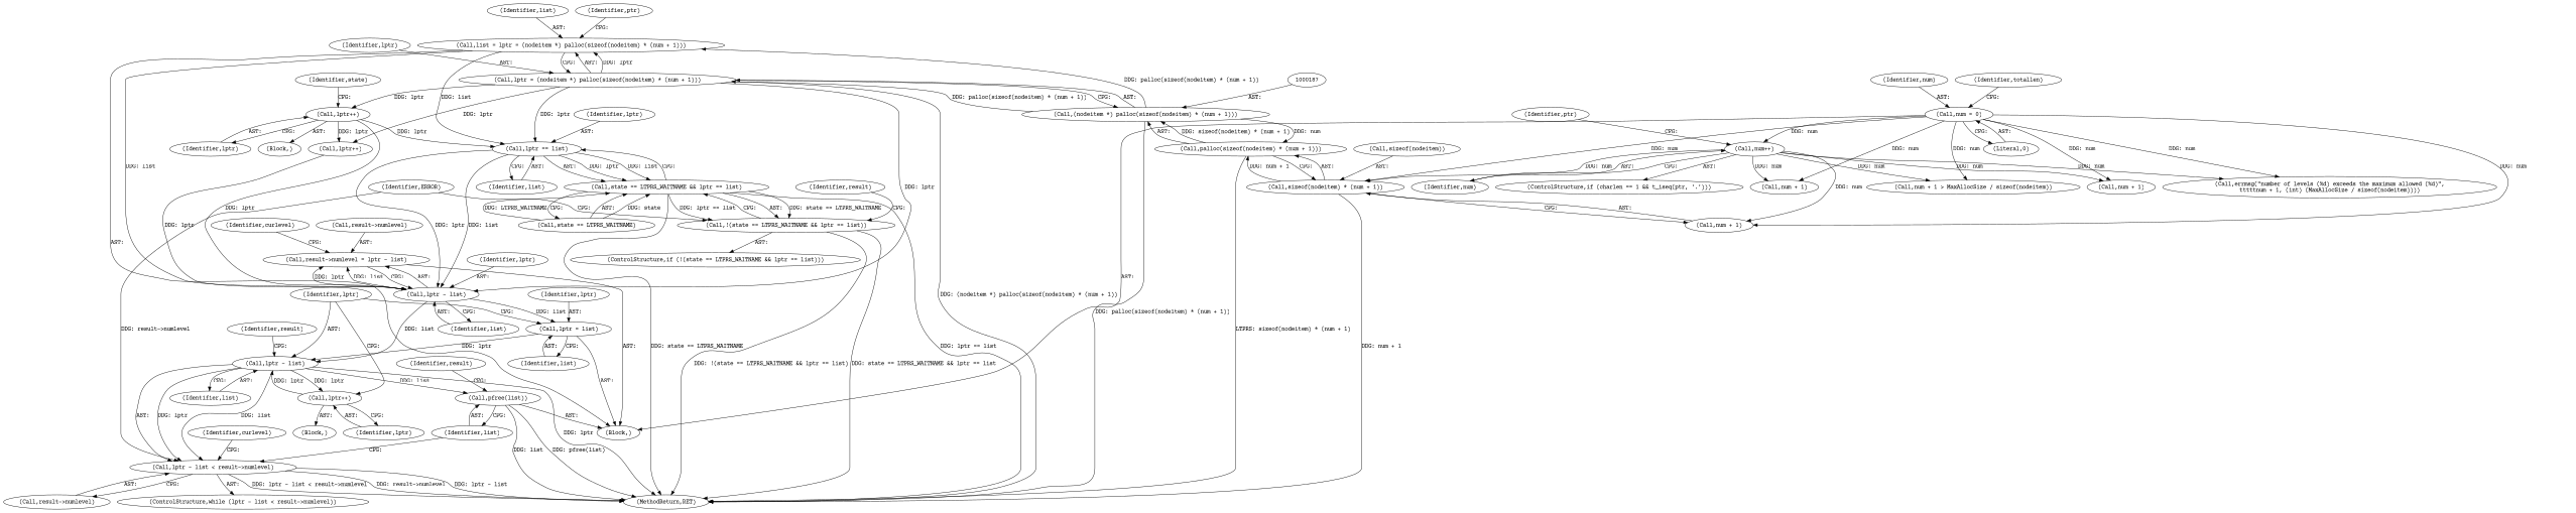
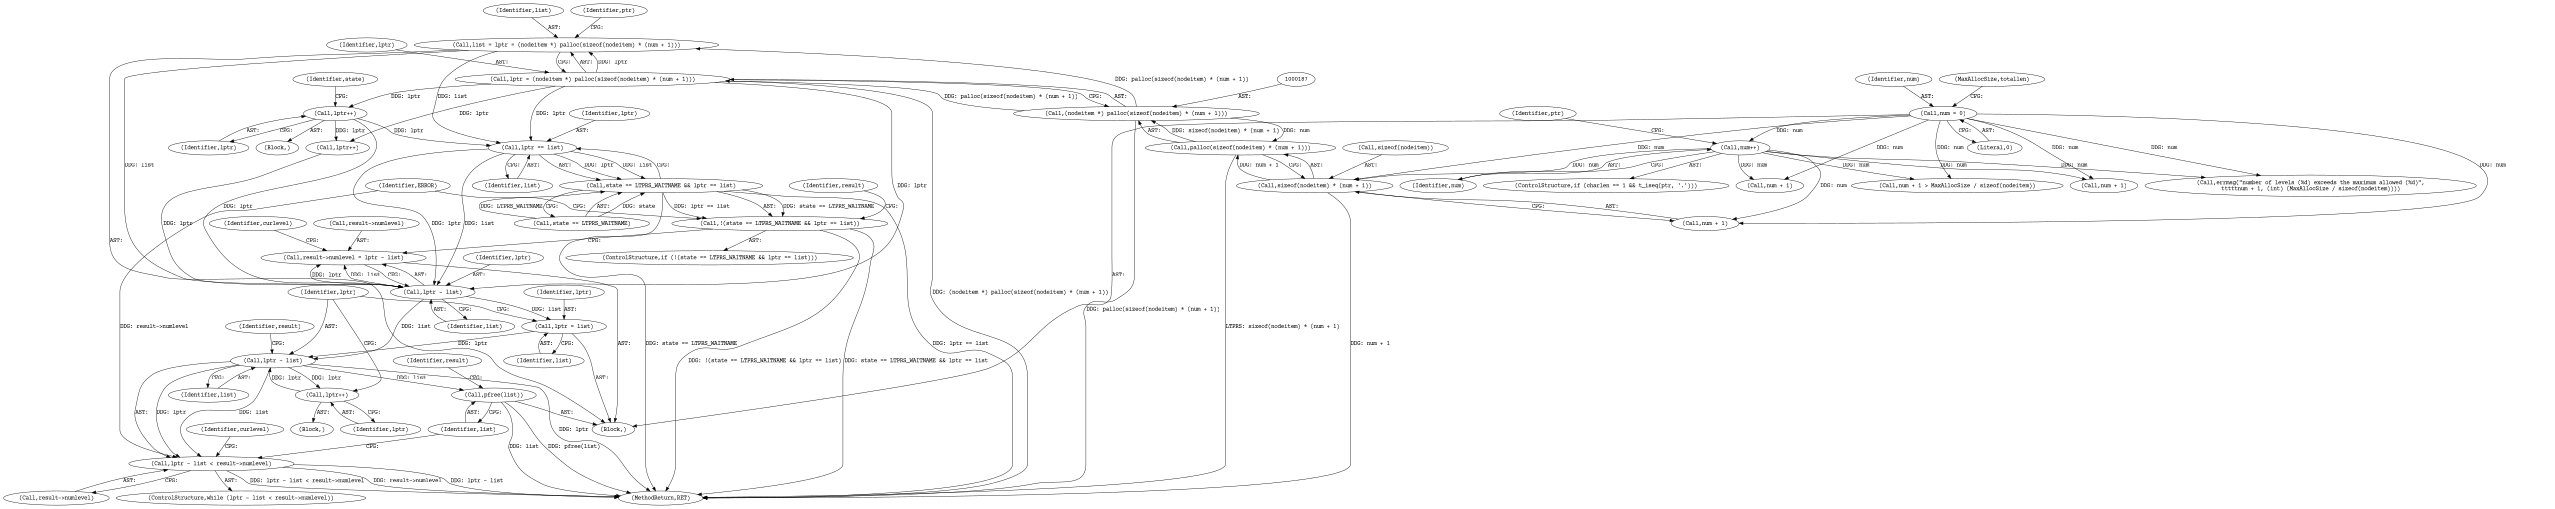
  digraph {
    fontname="Courier Prime"
    node [fontname="Courier Prime"]
    edge [fontname="Courier Prime"]
    n1 [label="(Call,lptr == list)"]
    n2 [label="(Call,state == LTPRS_WAITNAME && lptr == list)"]
    n3 [label="(Call,lptr - list)"]
    n4 [label="(Identifier,list)"]
    n5 [label="(MethodReturn,RET)"]
    n6 [label="(Call,!(state == LTPRS_WAITNAME && lptr == list))"]
    n7 [label="(Call,state == LTPRS_WAITNAME)"]
    n8 [label="(Call,result->numlevel = lptr - list)"]
    n9 [label="(Call,lptr = list)"]
    n10 [label="(Call,lptr - list)"]
    n11 [label="(Identifier,list)"]
    n12 [label="(Call,lptr = (nodeitem *) palloc(sizeof(nodeitem) * (num + 1)))"]
    n13 [label="(Call,(nodeitem *) palloc(sizeof(nodeitem) * (num + 1)))"]
    n14 [label="(Call,lptr++)"]
    n15 [label="(Call,list = lptr = (nodeitem *) palloc(sizeof(nodeitem) * (num + 1)))"]
    n16 [label="(Call,lptr++)"]
    n17 [label="(Call,palloc(sizeof(nodeitem) * (num + 1)))"]
    n18 [label="(Identifier,lptr)"]
    n19 [label="(Block,)"]
    n20 [label="(Block,)"]
    n21 [label="(Call,sizeof(nodeitem) * (num + 1))"]
    n22 [label="(Call,num + 1)"]
    n23 [label="(Call,num++)"]
    n24 [label="(Call,num + 1)"]
    n25 [label="(Identifier,num)"]
    n26 [label="(Call,errmsg(\"number of levels (%d) exceeds the maximum allowed (%d)\",\n\t\t\t\t\tnum + 1, (int) (MaxAllocSize / sizeof(nodeitem))))"]
    n27 [label="(Call,num + 1)"]
    n28 [label="(ControlStructure,if (charlen == 1 && t_iseq(ptr, '.')))"]
    n29 [label="(Call,num + 1 > MaxAllocSize / sizeof(nodeitem))"]
    n30 [label="(Call,num = 0)"]
    n31 [label="(Literal,0)"]
    n32 [label="(ControlStructure,if (!(state == LTPRS_WAITNAME && lptr == list)))"]
    n33 [label="(Identifier,list)"]
    n34 [label="(Call,lptr - list < result->numlevel)"]
    n35 [label="(Call,lptr++)"]
    n36 [label="(Call,pfree(list))"]
    n37 [label="(Identifier,list)"]
    n38 [label="(Call,result->numlevel)"]
    n39 [label="(ControlStructure,while (lptr - list < result->numlevel))"]
    n40 [label="(Block,)"]
    n41 [label="(Identifier,lptr)"]
    n42 [label="(Identifier,list)"]
    n43 [label="(Identifier,list)"]
    n44 [label="(Identifier,lptr)"]
    n45 [label="(Call,sizeof(nodeitem))"]
    n46 [label="(Identifier,num)"]
    n47 [label="(Identifier,lptr)"]
    n48 [label="(Identifier,curlevel)"]
    n49 [label="(Call,result->numlevel)"]
    n50 [label="(Identifier,lptr)"]
-   n51 [label="(Identifier,totallen)"]
+   n51 [label="(MaxAllocSize,totallen)"]
    n52 [label="(Identifier,lptr)"]
    n53 [label="(Identifier,curlevel)"]
    n54 [label="(Identifier,result)"]
    n55 [label="(Identifier,result)"]
    n56 [label="(Identifier,result)"]
    n57 [label="(Identifier,state)"]
    n58 [label="(Identifier,ERROR)"]
    n59 [label="(Identifier,ptr)"]
    n60 [label="(Identifier,ptr)"]
    n61 [label="(Identifier,lptr)"]
    1000187
    n1 -> n2 [label="AST: "]
    n1 -> n2 [label="DDG: lptr"]
    n1 -> n2 [label="DDG: list"]
    n1 -> n3 [label="DDG: lptr"]
    n1 -> n3 [label="DDG: list"]
    n1 -> n4 [label="CFG: "]
    n2 -> n1 [label="CFG: "]
    n2 -> n5 [label="DDG: lptr == list"]
    n2 -> n5 [label="DDG: state == LTPRS_WAITNAME"]
    n2 -> n6 [label="AST: "]
    n2 -> n6 [label="DDG: state == LTPRS_WAITNAME"]
    n2 -> n6 [label="DDG: lptr == list"]
    n2 -> n7 [label="CFG: "]
    n3 -> n8 [label="AST: "]
    n3 -> n8 [label="DDG: lptr"]
    n3 -> n8 [label="DDG: list"]
    n3 -> n9 [label="DDG: list"]
    n3 -> n10 [label="DDG: list"]
    n3 -> n11 [label="CFG: "]
    n4 -> n1 [label="AST: "]
-   n6 -> n2 [label="CFG: "]
+   n6 -> n8 [label="CFG: "]
    n6 -> n5 [label="DDG: state == LTPRS_WAITNAME && lptr == list"]
    n6 -> n5 [label="DDG: !(state == LTPRS_WAITNAME && lptr == list)"]
    n6 -> n32 [label="AST: "]
    n7 -> n2 [label="AST: "]
    n7 -> n2 [label="DDG: state"]
    n7 -> n2 [label="DDG: LTPRS_WAITNAME"]
    n8 -> n3 [label="CFG: "]
    n8 -> n20 [label="AST: "]
    n9 -> n10 [label="DDG: lptr"]
    n9 -> n20 [label="AST: "]
    n9 -> n33 [label="CFG: "]
    n10 -> n5 [label="DDG: lptr"]
    n10 -> n34 [label="AST: "]
    n10 -> n34 [label="DDG: lptr"]
    n10 -> n34 [label="DDG: list"]
    n10 -> n35 [label="DDG: lptr"]
    n10 -> n36 [label="DDG: list"]
    n10 -> n37 [label="CFG: "]
    n11 -> n3 [label="AST: "]
    n12 -> n1 [label="DDG: lptr"]
    n12 -> n3 [label="DDG: lptr"]
    n12 -> n5 [label="DDG: (nodeitem *) palloc(sizeof(nodeitem) * (num + 1))"]
    n12 -> n13 [label="CFG: "]
    n12 -> n14 [label="DDG: lptr"]
    n12 -> n15 [label="AST: "]
    n12 -> n15 [label="DDG: lptr"]
    n12 -> n16 [label="DDG: lptr"]
    n13 -> n5 [label="DDG: palloc(sizeof(nodeitem) * (num + 1))"]
    n13 -> n12 [label="AST: "]
    n13 -> n12 [label="DDG: palloc(sizeof(nodeitem) * (num + 1))"]
    n13 -> n15 [label="DDG: palloc(sizeof(nodeitem) * (num + 1))"]
    n13 -> n17 [label="DDG: num"]
    n14 -> n1 [label="DDG: lptr"]
    n14 -> n3 [label="DDG: lptr"]
    n14 -> n16 [label="DDG: lptr"]
    n14 -> n18 [label="CFG: "]
    n14 -> n19 [label="AST: "]
    n15 -> n1 [label="DDG: list"]
    n15 -> n3 [label="DDG: list"]
    n15 -> n12 [label="CFG: "]
    n15 -> n20 [label="AST: "]
    n16 -> n3 [label="DDG: lptr"]
    n17 -> n5 [label="LTPRS: sizeof(nodeitem) * (num + 1)"]
    n17 -> n13 [label="AST: "]
    n17 -> n13 [label="DDG: sizeof(nodeitem) * (num + 1)"]
    n17 -> n21 [label="CFG: "]
    n18 -> n14 [label="AST: "]
    n21 -> n5 [label="DDG: num + 1"]
    n21 -> n17 [label="AST: "]
    n21 -> n17 [label="DDG: num + 1"]
    n21 -> n22 [label="CFG: "]
    n22 -> n21 [label="AST: "]
    n23 -> n21 [label="DDG: num"]
    n23 -> n22 [label="DDG: num"]
    n23 -> n24 [label="DDG: num"]
    n23 -> n25 [label="CFG: "]
    n23 -> n26 [label="DDG: num"]
    n23 -> n27 [label="DDG: num"]
    n23 -> n28 [label="AST: "]
    n23 -> n29 [label="DDG: num"]
    n25 -> n23 [label="AST: "]
    n30 -> n20 [label="AST: "]
    n30 -> n21 [label="DDG: num"]
    n30 -> n22 [label="DDG: num"]
    n30 -> n23 [label="DDG: num"]
    n30 -> n24 [label="DDG: num"]
    n30 -> n26 [label="DDG: num"]
    n30 -> n27 [label="DDG: num"]
    n30 -> n29 [label="DDG: num"]
    n30 -> n31 [label="CFG: "]
    n31 -> n30 [label="AST: "]
    n33 -> n9 [label="AST: "]
    n34 -> n5 [label="DDG: lptr - list < result->numlevel"]
    n34 -> n5 [label="DDG: result->numlevel"]
    n34 -> n5 [label="DDG: lptr - list"]
    n34 -> n38 [label="CFG: "]
    n34 -> n39 [label="AST: "]
    n35 -> n10 [label="DDG: lptr"]
    n35 -> n40 [label="AST: "]
    n35 -> n41 [label="CFG: "]
    n36 -> n5 [label="DDG: list"]
    n36 -> n5 [label="DDG: pfree(list)"]
    n36 -> n20 [label="AST: "]
    n36 -> n42 [label="CFG: "]
    n37 -> n10 [label="AST: "]
    n38 -> n34 [label="AST: "]
    n41 -> n35 [label="AST: "]
    n42 -> n34 [label="CFG: "]
    n42 -> n36 [label="AST: "]
    n43 -> n15 [label="AST: "]
    n44 -> n1 [label="AST: "]
    n45 -> n21 [label="AST: "]
    n46 -> n30 [label="AST: "]
    n47 -> n3 [label="AST: "]
    n48 -> n34 [label="CFG: "]
    n49 -> n8 [label="AST: "]
    n50 -> n9 [label="CFG: "]
    n50 -> n10 [label="AST: "]
    n50 -> n35 [label="CFG: "]
    n51 -> n30 [label="CFG: "]
    n52 -> n9 [label="AST: "]
    n53 -> n8 [label="CFG: "]
    n54 -> n6 [label="CFG: "]
    n55 -> n36 [label="CFG: "]
    n56 -> n10 [label="CFG: "]
    n57 -> n14 [label="CFG: "]
    n58 -> n6 [label="CFG: "]
    n58 -> n34 [label="DDG: result->numlevel"]
    n59 -> n15 [label="CFG: "]
    n60 -> n23 [label="CFG: "]
    n61 -> n12 [label="AST: "]
    1000187 -> n13 [label="AST: "]
  }
